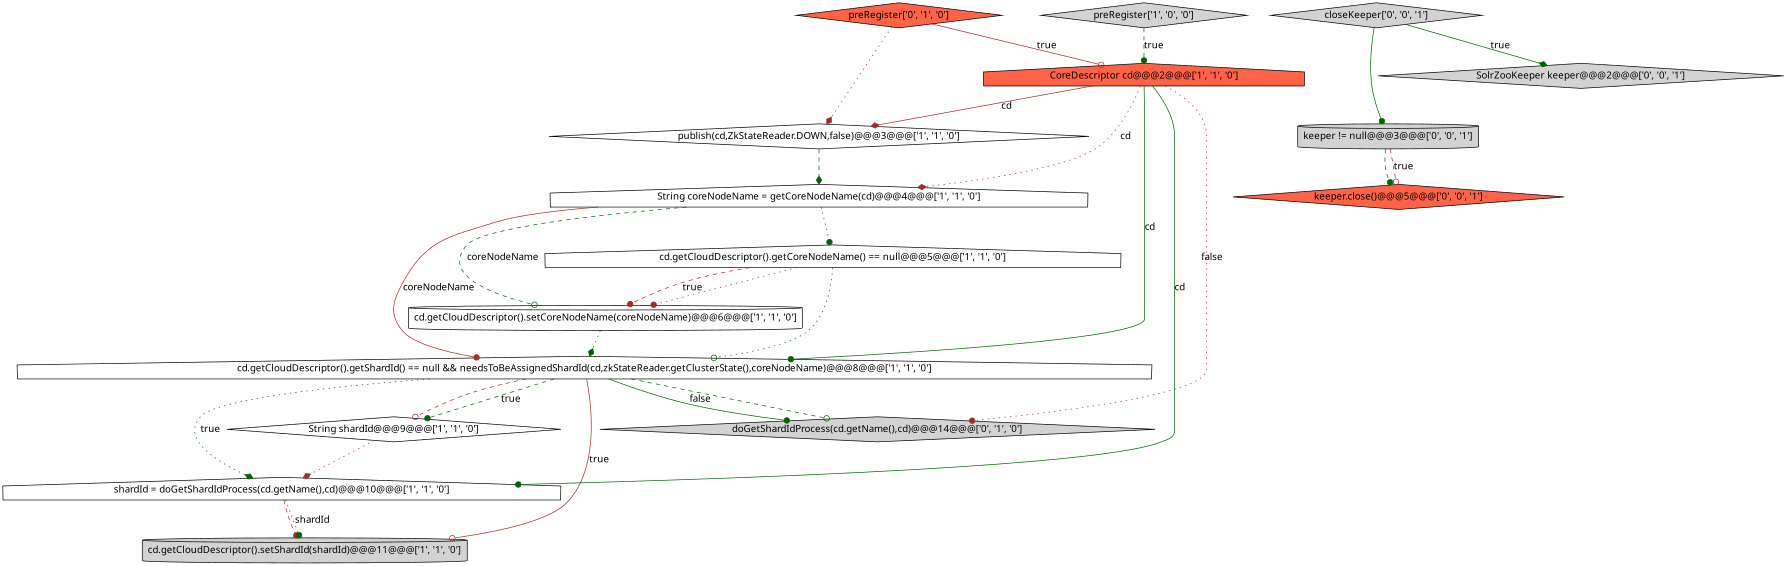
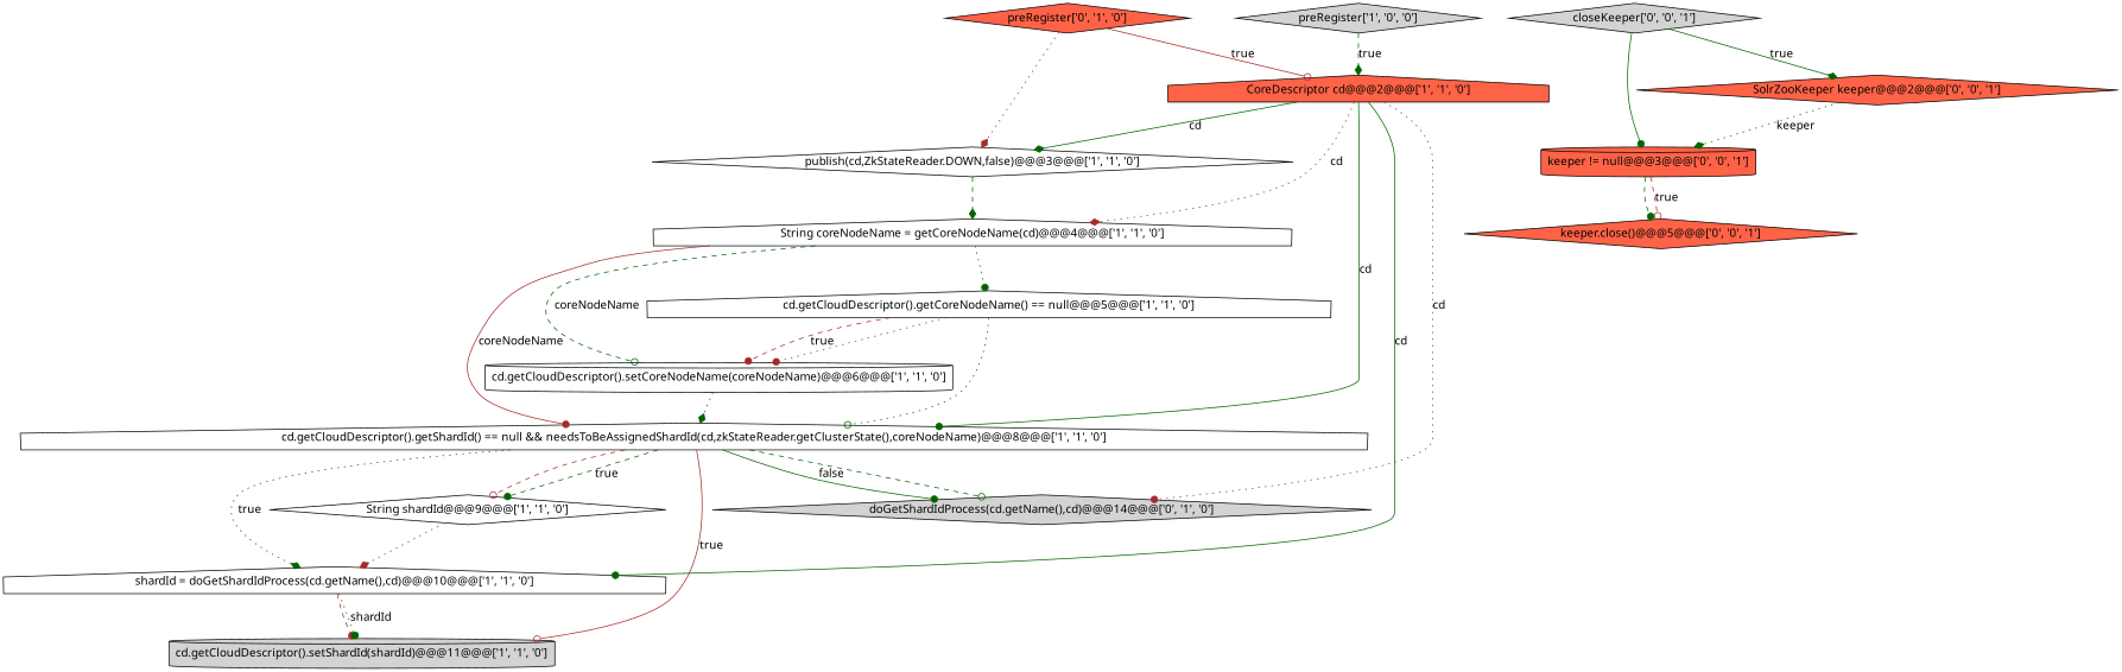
  digraph {
    fontname="Noto Sans"
    node [fillcolor=white fontname="Noto Sans" shape=diamond style=filled]
    edge [arrowhead=dot color=darkgreen fontname="Noto Sans" style=dotted]
    n1 [label="String coreNodeName = getCoreNodeName(cd)@@@4@@@['1', '1', '0']" shape=house]
    n2 [label="cd.getCloudDescriptor().getShardId() == null && needsToBeAssignedShardId(cd,zkStateReader.getClusterState(),coreNodeName)@@@8@@@['1', '1', '0']" shape=house]
    n3 [label="cd.getCloudDescriptor().setCoreNodeName(coreNodeName)@@@6@@@['1', '1', '0']" shape=cylinder]
    n4 [label="cd.getCloudDescriptor().getCoreNodeName() == null@@@5@@@['1', '1', '0']" shape=house]
    n5 [fillcolor=lightgray label="doGetShardIdProcess(cd.getName(),cd)@@@14@@@['0', '1', '0']"]
    n6 [label="shardId = doGetShardIdProcess(cd.getName(),cd)@@@10@@@['1', '1', '0']" shape=house]
    n7 [label="String shardId@@@9@@@['1', '1', '0']"]
    n8 [fillcolor=lightgray label="cd.getCloudDescriptor().setShardId(shardId)@@@11@@@['1', '1', '0']" shape=cylinder]
-   n9 [fillcolor=lightgray label="keeper != null@@@3@@@['0', '0', '1']" shape=cylinder]
+   n9 [fillcolor=tomato label="keeper != null@@@3@@@['0', '0', '1']" shape=cylinder]
    n10 [fillcolor=tomato label="keeper.close()@@@5@@@['0', '0', '1']"]
    n11 [label="publish(cd,ZkStateReader.DOWN,false)@@@3@@@['1', '1', '0']"]
    n12 [fillcolor=lightgray label="closeKeeper['0', '0', '1']"]
-   n13 [fillcolor=lightgray label="SolrZooKeeper keeper@@@2@@@['0', '0', '1']"]
+   n13 [fillcolor=tomato label="SolrZooKeeper keeper@@@2@@@['0', '0', '1']"]
    n14 [fillcolor=tomato label="CoreDescriptor cd@@@2@@@['1', '1', '0']" shape=house]
    n15 [fillcolor=tomato label="preRegister['0', '1', '0']"]
    n16 [fillcolor=lightgray label="preRegister['1', '0', '0']"]
    n1 -> n2 [color=brown label=coreNodeName style=solid]
    n1 -> n3 [arrowhead=odot label=coreNodeName style=dashed]
    n1 -> n4
    n2 -> n5 [arrowhead=odot style=dashed]
    n2 -> n5 [label=false style=solid]
    n2 -> n6 [arrowhead=diamond label=true]
    n2 -> n7 [arrowhead=odot color=brown style=dashed]
    n2 -> n7 [label=true style=dashed]
    n2 -> n8 [arrowhead=odot color=brown label=true style=solid]
    n3 -> n2 [arrowhead=diamond]
    n4 -> n2 [arrowhead=odot]
    n4 -> n3 [color=brown]
    n4 -> n3 [color=brown label=true style=dashed]
    n6 -> n8 [color=brown style=dashed]
    n6 -> n8 [label=shardId]
    n7 -> n6 [arrowhead=diamond color=brown]
    n9 -> n10 [style=dashed]
    n9 -> n10 [arrowhead=odot color=brown label=true style=dashed]
    n11 -> n1 [arrowhead=diamond style=dashed]
    n12 -> n9 [style=solid]
    n12 -> n13 [arrowhead=diamond label=true style=solid]
+   n13 -> n9 [arrowhead=diamond label=keeper]
    n14 -> n1 [arrowhead=diamond color=brown label=cd]
    n14 -> n2 [label=cd style=solid]
-   n14 -> n5 [color=brown label=false]
+   n14 -> n5 [color=brown label=cd]
    n14 -> n6 [label=cd style=solid]
-   n14 -> n11 [arrowhead=diamond color=brown label=cd style=solid]
+   n14 -> n11 [arrowhead=diamond label=cd style=solid]
    n15 -> n11 [arrowhead=diamond color=brown]
    n15 -> n14 [arrowhead=odot color=brown label=true style=solid]
-   n16 -> n14 [label=true style=dashed]
+   n16 -> n14 [arrowhead=diamond label=true style=dashed]
  }
